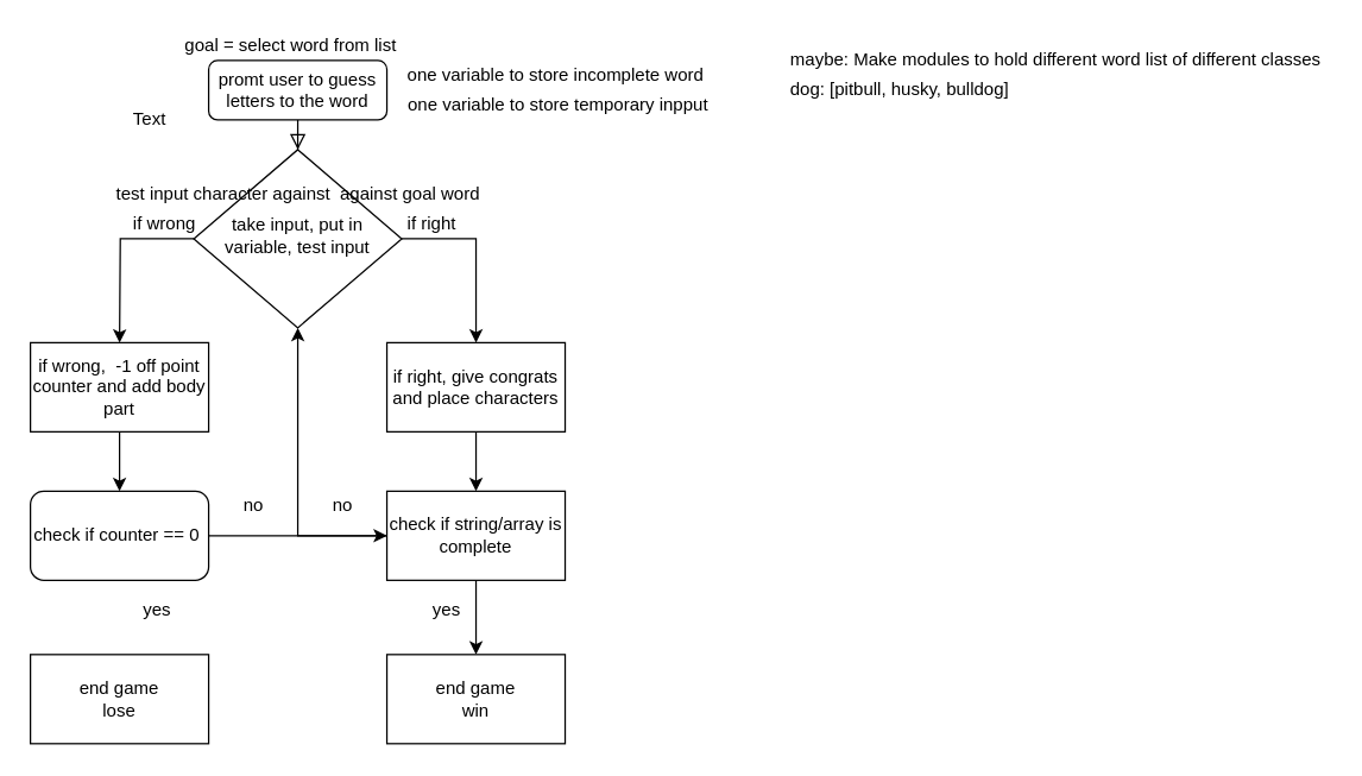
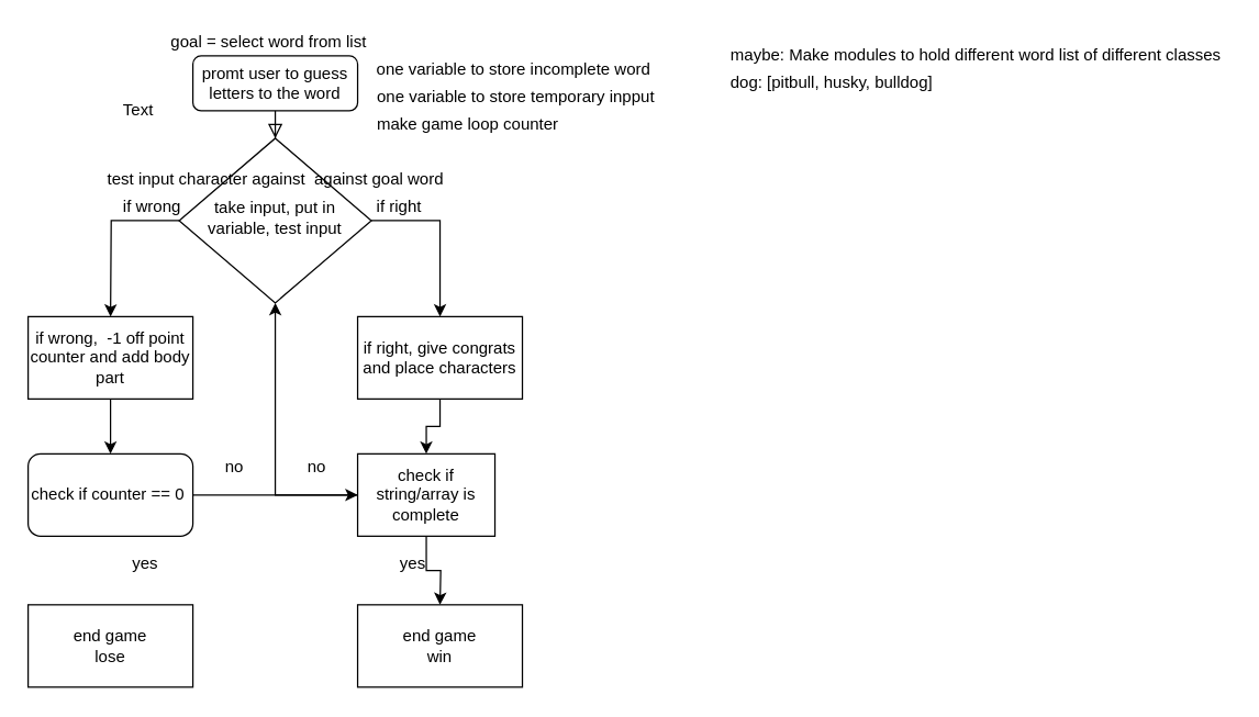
  <mxCell id="0" />
  <mxCell id="1" parent="0" />
  <mxCell id="2" value="" style="rounded=0;html=1;jettySize=auto;orthogonalLoop=1;fontSize=11;endArrow=block;endFill=0;endSize=8;strokeWidth=1;shadow=0;labelBackgroundColor=none;edgeStyle=orthogonalEdgeStyle;" parent="1" source="3" target="6" edge="1"><mxGeometry relative="1" as="geometry" /></mxCell>
  <mxCell id="3" value="promt user to guess letters to the word" style="rounded=1;whiteSpace=wrap;html=1;fontSize=12;glass=0;strokeWidth=1;shadow=0;" parent="1" vertex="1"><mxGeometry x="140" y="40" width="120" height="40" as="geometry" /></mxCell>
  <mxCell id="4" style="edgeStyle=orthogonalEdgeStyle;rounded=0;orthogonalLoop=1;jettySize=auto;html=1;exitX=0;exitY=0.5;exitDx=0;exitDy=0;" edge="1" parent="1" source="6"><mxGeometry relative="1" as="geometry"><mxPoint x="80" y="230" as="targetPoint" /></mxGeometry></mxCell>
  <mxCell id="5" style="edgeStyle=orthogonalEdgeStyle;rounded=0;orthogonalLoop=1;jettySize=auto;html=1;exitX=1;exitY=0.5;exitDx=0;exitDy=0;entryX=0.5;entryY=0;entryDx=0;entryDy=0;" edge="1" parent="1" source="6" target="12"><mxGeometry relative="1" as="geometry" /></mxCell>
  <mxCell id="6" value="take input, put in variable, test input" style="rhombus;whiteSpace=wrap;html=1;shadow=0;fontFamily=Helvetica;fontSize=12;align=center;strokeWidth=1;spacing=6;spacingTop=-4;" parent="1" vertex="1"><mxGeometry x="130" y="100" width="140" height="120" as="geometry" /></mxCell>
  <mxCell id="7" value="goal = select word from list" style="text;html=1;align=center;verticalAlign=middle;resizable=0;points=[];autosize=1;" vertex="1" parent="1"><mxGeometry x="115" width="160" height="20" as="geometry" y="20" /></mxCell>
  <mxCell id="8" value="Text" style="text;html=1;align=center;verticalAlign=middle;resizable=0;points=[];autosize=1;" vertex="1" parent="1"><mxGeometry x="60" y="240" width="40" height="20" as="geometry" /></mxCell>
  <mxCell id="9" style="edgeStyle=orthogonalEdgeStyle;rounded=0;orthogonalLoop=1;jettySize=auto;html=1;exitX=0.5;exitY=1;exitDx=0;exitDy=0;entryX=0.5;entryY=0;entryDx=0;entryDy=0;" edge="1" parent="1" source="10" target="14"><mxGeometry relative="1" as="geometry" /></mxCell>
  <mxCell id="10" value="if wrong,&amp;nbsp; -1 off point counter and add body part" style="whiteSpace=wrap;html=1;" vertex="1" parent="1"><mxGeometry x="20" y="230" width="120" height="60" as="geometry" /></mxCell>
  <mxCell id="11" style="edgeStyle=orthogonalEdgeStyle;rounded=0;orthogonalLoop=1;jettySize=auto;html=1;exitX=0.5;exitY=1;exitDx=0;exitDy=0;entryX=0.5;entryY=0;entryDx=0;entryDy=0;" edge="1" parent="1" source="12" target="20"><mxGeometry relative="1" as="geometry" /></mxCell>
  <mxCell id="12" value="if right, give congrats and place characters" style="whiteSpace=wrap;html=1;" vertex="1" parent="1"><mxGeometry x="260" y="230" width="120" height="60" as="geometry" /></mxCell>
  <mxCell id="13" style="edgeStyle=orthogonalEdgeStyle;rounded=0;orthogonalLoop=1;jettySize=auto;html=1;exitX=1;exitY=0.5;exitDx=0;exitDy=0;" edge="1" parent="1" source="14" target="20"><mxGeometry relative="1" as="geometry" /></mxCell>
  <mxCell id="14" value="check if counter == 0&amp;nbsp;" style="whiteSpace=wrap;html=1;rounded=1;" vertex="1" parent="1"><mxGeometry x="20" y="330" width="120" height="60" as="geometry" /></mxCell>
  <mxCell id="15" value="no" style="text;html=1;align=center;verticalAlign=middle;resizable=0;points=[];autosize=1;" vertex="1" parent="1"><mxGeometry x="155" y="330" width="30" height="20" as="geometry" /></mxCell>
  <mxCell id="16" value="yes" style="text;html=1;align=center;verticalAlign=middle;resizable=0;points=[];autosize=1;" vertex="1" parent="1"><mxGeometry x="90" y="400" width="30" height="20" as="geometry" /></mxCell>
  <mxCell id="17" value="end game&lt;br&gt;lose" style="whiteSpace=wrap;html=1;" vertex="1" parent="1"><mxGeometry x="20" y="440" width="120" height="60" as="geometry" /></mxCell>
  <mxCell id="18" style="edgeStyle=orthogonalEdgeStyle;rounded=0;orthogonalLoop=1;jettySize=auto;html=1;exitX=0;exitY=0.5;exitDx=0;exitDy=0;entryX=0.5;entryY=1;entryDx=0;entryDy=0;" edge="1" parent="1" source="20" target="6"><mxGeometry relative="1" as="geometry" /></mxCell>
  <mxCell id="19" style="edgeStyle=orthogonalEdgeStyle;rounded=0;orthogonalLoop=1;jettySize=auto;html=1;exitX=0.5;exitY=1;exitDx=0;exitDy=0;" edge="1" parent="1" source="20"><mxGeometry relative="1" as="geometry"><mxPoint x="320" y="440" as="targetPoint" /></mxGeometry></mxCell>
- <mxCell id="20" value="check if string/array is complete" style="whiteSpace=wrap;html=1;" vertex="1" parent="1"><mxGeometry x="260" y="330" width="120" height="60" as="geometry" /></mxCell>
+ <mxCell id="20" value="check if string/array is complete" style="whiteSpace=wrap;html=1;" vertex="1" parent="1"><mxGeometry x="260" y="330" width="100" height="60" as="geometry" /></mxCell>
  <mxCell id="21" value="no" style="text;html=1;align=center;verticalAlign=middle;resizable=0;points=[];autosize=1;" vertex="1" parent="1"><mxGeometry x="215" y="330" width="30" height="20" as="geometry" /></mxCell>
  <mxCell id="22" value="end game&lt;br&gt;win" style="whiteSpace=wrap;html=1;" vertex="1" parent="1"><mxGeometry x="260" y="440" width="120" height="60" as="geometry" /></mxCell>
  <mxCell id="23" value="yes" style="text;html=1;align=center;verticalAlign=middle;resizable=0;points=[];autosize=1;" vertex="1" parent="1"><mxGeometry x="285" y="400" width="30" height="20" as="geometry" /></mxCell>
  <mxCell id="24" value="if right" style="text;html=1;align=center;verticalAlign=middle;resizable=0;points=[];autosize=1;" vertex="1" parent="1"><mxGeometry x="265" y="140" width="50" height="20" as="geometry" /></mxCell>
  <mxCell id="25" value="if wrong" style="text;html=1;align=center;verticalAlign=middle;resizable=0;points=[];autosize=1;" vertex="1" parent="1"><mxGeometry x="80" y="140" width="60" height="20" as="geometry" /></mxCell>
  <mxCell id="26" value="one variable to store incomplete word&amp;nbsp;" style="text;html=1;align=center;verticalAlign=middle;resizable=0;points=[];autosize=1;" vertex="1" parent="1"><mxGeometry x="265" y="40" width="220" height="20" as="geometry" /></mxCell>
  <mxCell id="27" value="one variable to store temporary inpput" style="text;html=1;align=center;verticalAlign=middle;resizable=0;points=[];autosize=1;" vertex="1" parent="1"><mxGeometry x="265" y="60" width="220" height="20" as="geometry" /></mxCell>
  <mxCell id="28" value="maybe: Make modules to hold different word list of different classes" style="text;html=1;align=center;verticalAlign=middle;resizable=0;points=[];autosize=1;" vertex="1" parent="1"><mxGeometry x="525" y="30" width="370" height="20" as="geometry" /></mxCell>
  <mxCell id="29" value="dog: [pitbull, husky, bulldog]" style="text;html=1;align=center;verticalAlign=middle;resizable=0;points=[];autosize=1;" vertex="1" parent="1"><mxGeometry x="525" y="50" width="160" height="20" as="geometry" /></mxCell>
  <mxCell id="30" value="test input character against&amp;nbsp; against goal word" style="text;html=1;align=center;verticalAlign=middle;resizable=0;points=[];autosize=1;" vertex="1" parent="1"><mxGeometry x="70" y="120" width="260" height="20" as="geometry" /></mxCell>
  <mxCell id="31" value="Text" style="text;html=1;align=center;verticalAlign=middle;resizable=0;points=[];autosize=1;" vertex="1" parent="1"><mxGeometry x="80" y="70" width="40" height="20" as="geometry" /></mxCell>
+ <mxCell id="32" value="make game loop counter" style="text;html=1;align=center;verticalAlign=middle;resizable=0;points=[];autosize=1;" vertex="1" parent="1"><mxGeometry x="265" y="80" width="150" height="20" as="geometry" /></mxCell>
